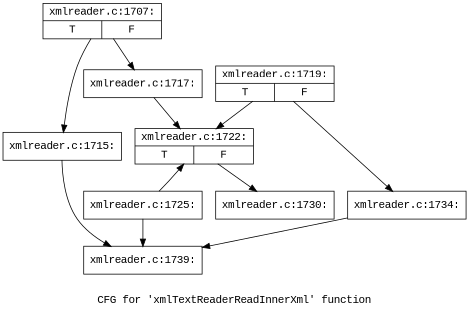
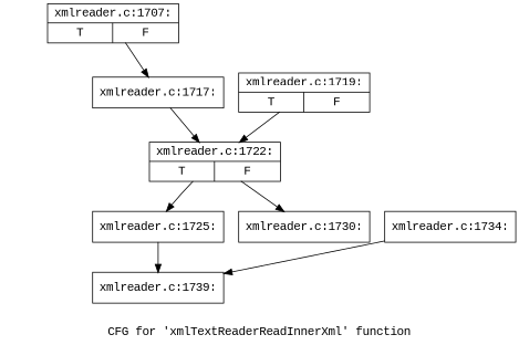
  digraph {
    fontname="Liberation Mono"
    label="CFG for 'xmlTextReaderReadInnerXml' function"
    node [fontname="Liberation Mono" shape=record]
    edge [fontname="Liberation Mono"]
    n1 [label="{xmlreader.c:1707:|{<s0>T|<s1>F}}"]
-   n2 [label="{xmlreader.c:1715:}"]
    n3 [label="{xmlreader.c:1717:}"]
    n4 [label="{xmlreader.c:1739:}"]
    n5 [label="{xmlreader.c:1722:|{<s0>T|<s1>F}}"]
    n6 [label="{xmlreader.c:1719:|{<s0>T|<s1>F}}"]
    n7 [label="{xmlreader.c:1734:}"]
    n8 [label="{xmlreader.c:1725:}"]
    n9 [label="{xmlreader.c:1730:}"]
-   n1 -> n2
    n1 -> n3
-   n2 -> n4
    n3 -> n5
-   n8 -> n5
+   n5 -> n8
    n5 -> n9
    n6 -> n5
-   n6 -> n7
    n7 -> n4
    n8 -> n4
  }
